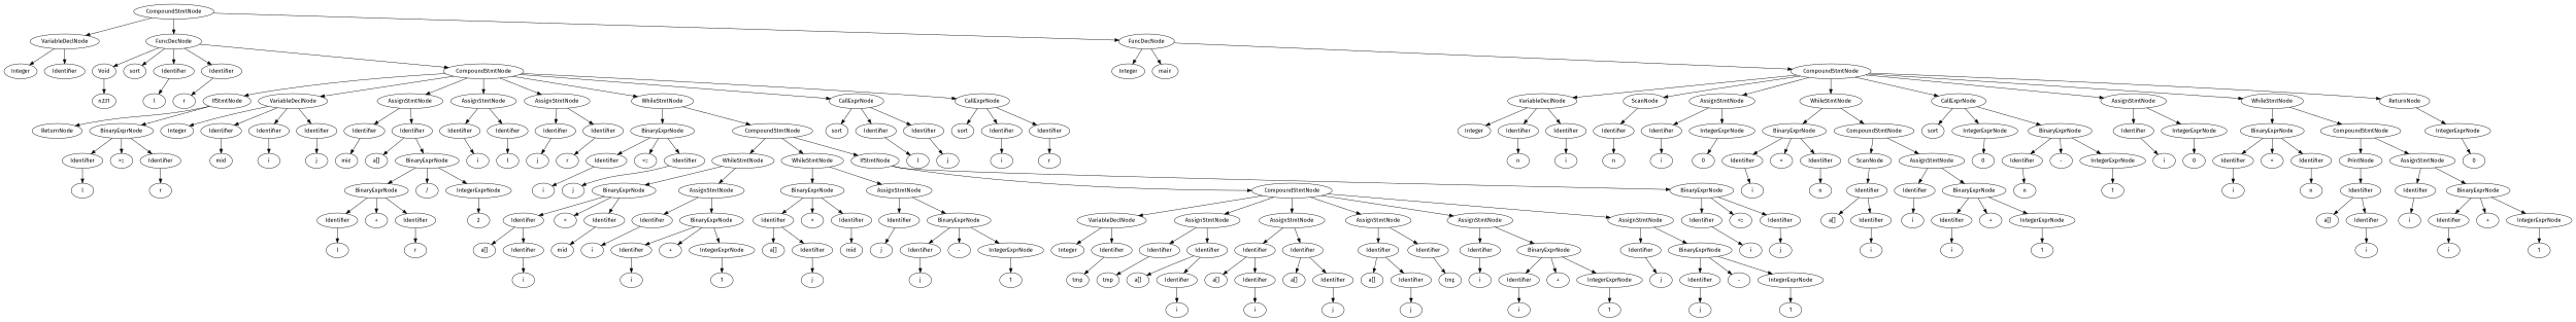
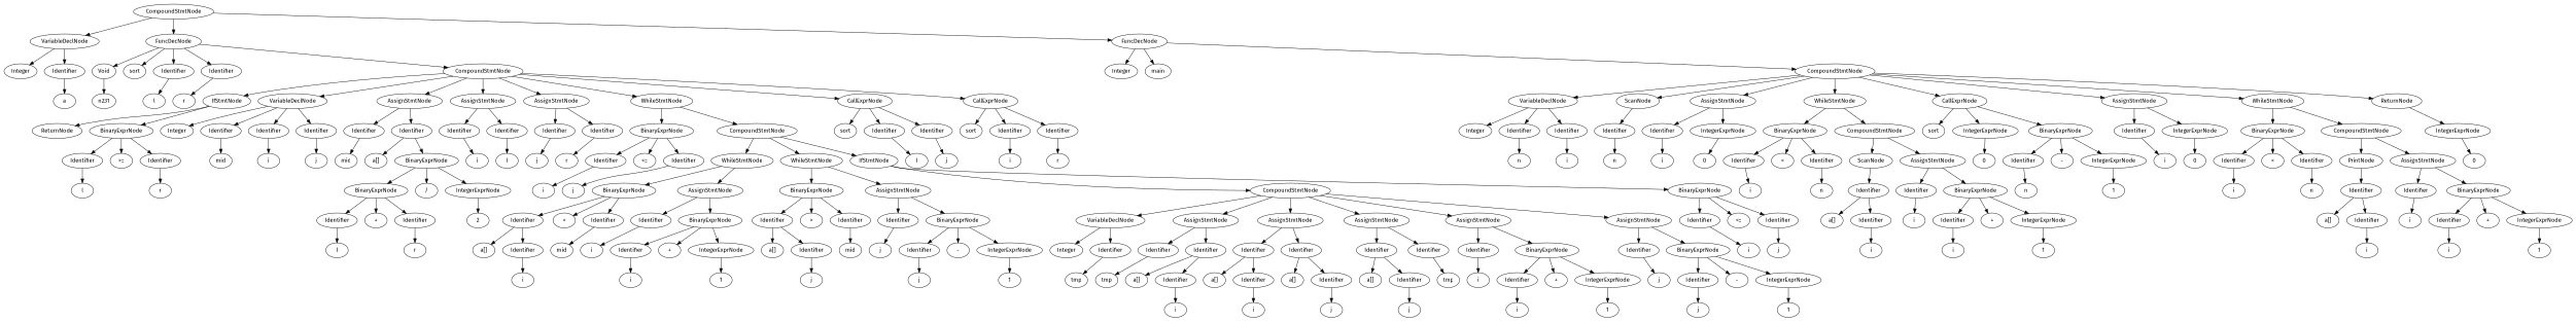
  digraph {
    fontname="Fira Sans"
    node [fontname="Fira Sans"]
    edge [fontname="Fira Sans"]
    n0 [label=CompoundStmtNode]
    n1 [label=VariableDeclNode]
    n5 [label=FuncDecNode]
    n163 [label=FuncDecNode]
    n2 [label=Integer]
    n3 [label=Identifier]
    n6 [label=Void]
    n7 [label=sort]
    n8 [label=Identifier]
    n10 [label=Identifier]
    n12 [label=CompoundStmtNode]
    n164 [label=Integer]
    n165 [label=main]
    n166 [label=CompoundStmtNode]
+   n4 [label=a]
    n231
    n9 [label=l]
    n11 [label=r]
    n13 [label=IfStmtNode]
    n21 [label=VariableDeclNode]
    n29 [label=AssignStmtNode]
    n44 [label=AssignStmtNode]
    n49 [label=AssignStmtNode]
    n54 [label=WhileStmtNode]
    n151 [label=CallExprNode]
    n157 [label=CallExprNode]
    n14 [label=ReturnNode]
    n15 [label=BinaryExprNode]
    n22 [label=Integer]
    n23 [label=Identifier]
    n25 [label=Identifier]
    n27 [label=Identifier]
    n30 [label=Identifier]
    n32 [label=Identifier]
    n45 [label=Identifier]
    n47 [label=Identifier]
    n50 [label=Identifier]
    n52 [label=Identifier]
    n55 [label=BinaryExprNode]
    n61 [label=CompoundStmtNode]
    n152 [label=sort]
    n153 [label=Identifier]
    n155 [label=Identifier]
    n158 [label=sort]
    n159 [label=Identifier]
    n161 [label=Identifier]
    n16 [label=Identifier]
    n18 [label=">="]
    n19 [label=Identifier]
    n17 [label=l]
    n20 [label=r]
    n24 [label=mid]
    n26 [label=i]
    n28 [label=j]
    n31 [label=mid]
    n33 [label="a[]"]
    n34 [label=BinaryExprNode]
    n35 [label=BinaryExprNode]
    n41 [label="/"]
    n42 [label=IntegerExprNode]
    n36 [label=Identifier]
    n38 [label="+"]
    n39 [label=Identifier]
    n43 [label=2]
    n37 [label=l]
    n40 [label=r]
    n46 [label=i]
    n48 [label=l]
    n51 [label=j]
    n53 [label=r]
    n56 [label=Identifier]
    n58 [label="<="]
    n59 [label=Identifier]
    n62 [label=WhileStmtNode]
    n80 [label=WhileStmtNode]
    n98 [label=IfStmtNode]
    n57 [label=i]
    n60 [label=j]
    n63 [label=BinaryExprNode]
    n71 [label=AssignStmtNode]
    n81 [label=BinaryExprNode]
    n89 [label=AssignStmtNode]
    n99 [label=CompoundStmtNode]
    n145 [label=BinaryExprNode]
    n64 [label=Identifier]
    n68 [label="<"]
    n69 [label=Identifier]
    n72 [label=Identifier]
    n74 [label=BinaryExprNode]
    n65 [label="a[]"]
    n66 [label=Identifier]
    n70 [label=mid]
    n67 [label=i]
    n73 [label=i]
    n75 [label=Identifier]
    n77 [label="+"]
    n78 [label=IntegerExprNode]
    n76 [label=i]
    n79 [label=1]
    n82 [label=Identifier]
    n86 [label=">"]
    n87 [label=Identifier]
    n90 [label=Identifier]
    n92 [label=BinaryExprNode]
    n83 [label="a[]"]
    n84 [label=Identifier]
    n88 [label=mid]
    n85 [label=j]
    n91 [label=j]
    n93 [label=Identifier]
    n95 [label="-"]
    n96 [label=IntegerExprNode]
    n94 [label=j]
    n97 [label=1]
    n100 [label=VariableDeclNode]
    n104 [label=AssignStmtNode]
    n111 [label=AssignStmtNode]
    n120 [label=AssignStmtNode]
    n127 [label=AssignStmtNode]
    n136 [label=AssignStmtNode]
    n146 [label=Identifier]
    n148 [label="<="]
    n149 [label=Identifier]
    n101 [label=Integer]
    n102 [label=Identifier]
    n105 [label=Identifier]
    n107 [label=Identifier]
    n112 [label=Identifier]
    n116 [label=Identifier]
    n121 [label=Identifier]
    n125 [label=Identifier]
    n128 [label=Identifier]
    n130 [label=BinaryExprNode]
    n137 [label=Identifier]
    n139 [label=BinaryExprNode]
    n103 [label=tmp]
    n106 [label=tmp]
    n108 [label="a[]"]
    n109 [label=Identifier]
    n110 [label=i]
    n113 [label="a[]"]
    n114 [label=Identifier]
    n117 [label="a[]"]
    n118 [label=Identifier]
    n115 [label=i]
    n119 [label=j]
    n122 [label="a[]"]
    n123 [label=Identifier]
    n126 [label=tmp]
    n124 [label=j]
    n129 [label=i]
    n131 [label=Identifier]
    n133 [label="+"]
    n134 [label=IntegerExprNode]
    n132 [label=i]
    n135 [label=1]
    n138 [label=j]
    n140 [label=Identifier]
    n142 [label="-"]
    n143 [label=IntegerExprNode]
    n141 [label=j]
    n144 [label=1]
    n147 [label=i]
    n150 [label=j]
    n154 [label=l]
    n156 [label=j]
    n160 [label=i]
    n162 [label=r]
    n167 [label=VariableDeclNode]
    n173 [label=ScanNode]
    n176 [label=AssignStmtNode]
    n181 [label=WhileStmtNode]
    n203 [label=CallExprNode]
    n213 [label=AssignStmtNode]
    n218 [label=WhileStmtNode]
    n241 [label=ReturnNode]
    n168 [label=Integer]
    n169 [label=Identifier]
    n171 [label=Identifier]
    n174 [label=Identifier]
    n177 [label=Identifier]
    n179 [label=IntegerExprNode]
    n182 [label=BinaryExprNode]
    n188 [label=CompoundStmtNode]
    n204 [label=sort]
    n205 [label=IntegerExprNode]
    n207 [label=BinaryExprNode]
    n214 [label=Identifier]
    n216 [label=IntegerExprNode]
    n219 [label=BinaryExprNode]
    n225 [label=CompoundStmtNode]
    n242 [label=IntegerExprNode]
    n170 [label=n]
    n172 [label=i]
    n175 [label=n]
    n178 [label=i]
    n180 [label=0]
    n183 [label=Identifier]
    n185 [label="<"]
    n186 [label=Identifier]
    n189 [label=ScanNode]
    n194 [label=AssignStmtNode]
    n184 [label=i]
    n187 [label=n]
    n190 [label=Identifier]
    n195 [label=Identifier]
    n197 [label=BinaryExprNode]
    n191 [label="a[]"]
    n192 [label=Identifier]
    n193 [label=i]
    n196 [label=i]
    n198 [label=Identifier]
    n200 [label="+"]
    n201 [label=IntegerExprNode]
    n199 [label=i]
    n202 [label=1]
    n206 [label=0]
    n208 [label=Identifier]
    n210 [label="-"]
    n211 [label=IntegerExprNode]
    n209 [label=n]
    n212 [label=1]
    n215 [label=i]
    n217 [label=0]
    n220 [label=Identifier]
    n222 [label="<"]
    n223 [label=Identifier]
    n226 [label=PrintNode]
    n232 [label=AssignStmtNode]
    n221 [label=i]
    n224 [label=n]
    n227 [label=Identifier]
    n233 [label=Identifier]
    n235 [label=BinaryExprNode]
    n228 [label="a[]"]
    n229 [label=Identifier]
    n230 [label=i]
    n234 [label=i]
    n236 [label=Identifier]
    n238 [label="+"]
    n239 [label=IntegerExprNode]
    n237 [label=i]
    n240 [label=1]
    n243 [label=0]
    n0 -> n1
    n0 -> n5
    n0 -> n163
    n1 -> n2
    n1 -> n3
    n5 -> n6
    n5 -> n7
    n5 -> n8
    n5 -> n10
    n5 -> n12
    n163 -> n164
    n163 -> n165
    n163 -> n166
+   n3 -> n4
    n6 -> n231
    n8 -> n9
    n10 -> n11
    n12 -> n13
    n12 -> n21
    n12 -> n29
    n12 -> n44
    n12 -> n49
    n12 -> n54
    n12 -> n151
    n12 -> n157
    n166 -> n167
    n166 -> n173
    n166 -> n176
    n166 -> n181
    n166 -> n203
    n166 -> n213
    n166 -> n218
    n166 -> n241
    n13 -> n14
    n13 -> n15
    n21 -> n22
    n21 -> n23
    n21 -> n25
    n21 -> n27
    n29 -> n30
    n29 -> n32
    n44 -> n45
    n44 -> n47
    n49 -> n50
    n49 -> n52
    n54 -> n55
    n54 -> n61
    n151 -> n152
    n151 -> n153
    n151 -> n155
    n157 -> n158
    n157 -> n159
    n157 -> n161
    n15 -> n16
    n15 -> n18
    n15 -> n19
    n23 -> n24
    n25 -> n26
    n27 -> n28
    n30 -> n31
    n32 -> n33
    n32 -> n34
    n45 -> n46
    n47 -> n48
    n50 -> n51
    n52 -> n53
    n55 -> n56
    n55 -> n58
    n55 -> n59
    n61 -> n62
    n61 -> n80
    n61 -> n98
    n153 -> n154
    n155 -> n156
    n159 -> n160
    n161 -> n162
    n16 -> n17
    n19 -> n20
    n34 -> n35
    n34 -> n41
    n34 -> n42
    n35 -> n36
    n35 -> n38
    n35 -> n39
    n42 -> n43
    n36 -> n37
    n39 -> n40
    n56 -> n57
    n59 -> n60
    n62 -> n63
    n62 -> n71
    n80 -> n81
    n80 -> n89
    n98 -> n99
    n98 -> n145
    n63 -> n64
    n63 -> n68
    n63 -> n69
    n71 -> n72
    n71 -> n74
    n81 -> n82
    n81 -> n86
    n81 -> n87
    n89 -> n90
    n89 -> n92
    n99 -> n100
    n99 -> n104
    n99 -> n111
    n99 -> n120
    n99 -> n127
    n99 -> n136
    n145 -> n146
    n145 -> n148
    n145 -> n149
    n64 -> n65
    n64 -> n66
    n69 -> n70
    n72 -> n73
    n74 -> n75
    n74 -> n77
    n74 -> n78
    n66 -> n67
    n75 -> n76
    n78 -> n79
    n82 -> n83
    n82 -> n84
    n87 -> n88
    n90 -> n91
    n92 -> n93
    n92 -> n95
    n92 -> n96
    n84 -> n85
    n93 -> n94
    n96 -> n97
    n100 -> n101
    n100 -> n102
    n104 -> n105
    n104 -> n107
    n111 -> n112
    n111 -> n116
    n120 -> n121
    n120 -> n125
    n127 -> n128
    n127 -> n130
    n136 -> n137
    n136 -> n139
    n146 -> n147
    n149 -> n150
    n102 -> n103
    n105 -> n106
    n107 -> n108
    n107 -> n109
    n112 -> n113
    n112 -> n114
    n116 -> n117
    n116 -> n118
    n121 -> n122
    n121 -> n123
    n125 -> n126
    n128 -> n129
    n130 -> n131
    n130 -> n133
    n130 -> n134
    n137 -> n138
    n139 -> n140
    n139 -> n142
    n139 -> n143
    n109 -> n110
    n114 -> n115
    n118 -> n119
    n123 -> n124
    n131 -> n132
    n134 -> n135
    n140 -> n141
    n143 -> n144
    n167 -> n168
    n167 -> n169
    n167 -> n171
    n173 -> n174
    n176 -> n177
    n176 -> n179
    n181 -> n182
    n181 -> n188
    n203 -> n204
    n203 -> n205
    n203 -> n207
    n213 -> n214
    n213 -> n216
    n218 -> n219
    n218 -> n225
    n241 -> n242
    n169 -> n170
    n171 -> n172
    n174 -> n175
    n177 -> n178
    n179 -> n180
    n182 -> n183
    n182 -> n185
    n182 -> n186
    n188 -> n189
    n188 -> n194
    n205 -> n206
    n207 -> n208
    n207 -> n210
    n207 -> n211
    n214 -> n215
    n216 -> n217
    n219 -> n220
    n219 -> n222
    n219 -> n223
    n225 -> n226
    n225 -> n232
    n242 -> n243
    n183 -> n184
    n186 -> n187
    n189 -> n190
    n194 -> n195
    n194 -> n197
    n190 -> n191
    n190 -> n192
    n195 -> n196
    n197 -> n198
    n197 -> n200
    n197 -> n201
    n192 -> n193
    n198 -> n199
    n201 -> n202
    n208 -> n209
    n211 -> n212
    n220 -> n221
    n223 -> n224
    n226 -> n227
    n232 -> n233
    n232 -> n235
    n227 -> n228
    n227 -> n229
    n233 -> n234
    n235 -> n236
    n235 -> n238
    n235 -> n239
    n229 -> n230
    n236 -> n237
    n239 -> n240
  }
